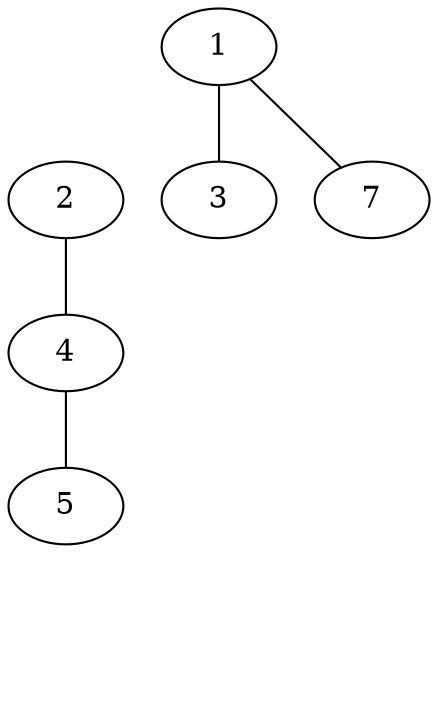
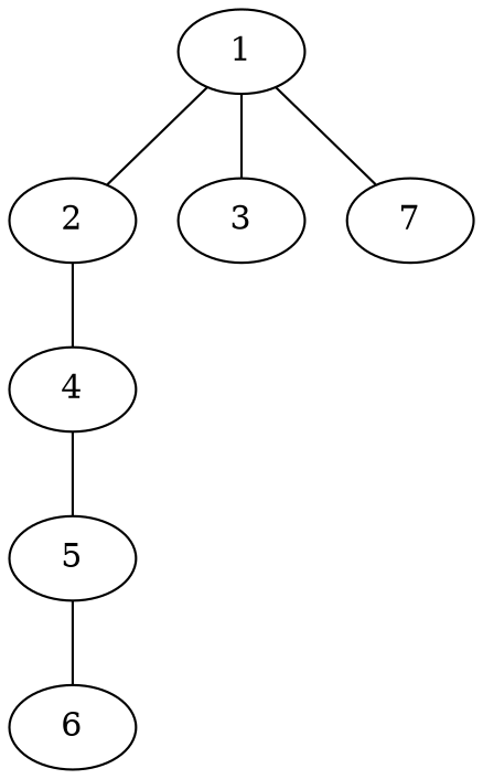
  graph {
    1
    2
    3
    7
    4
    5
+   6
+   1 -- 2
    1 -- 3
    1 -- 7
    2 -- 4
    4 -- 5
+   5 -- 6
  }
